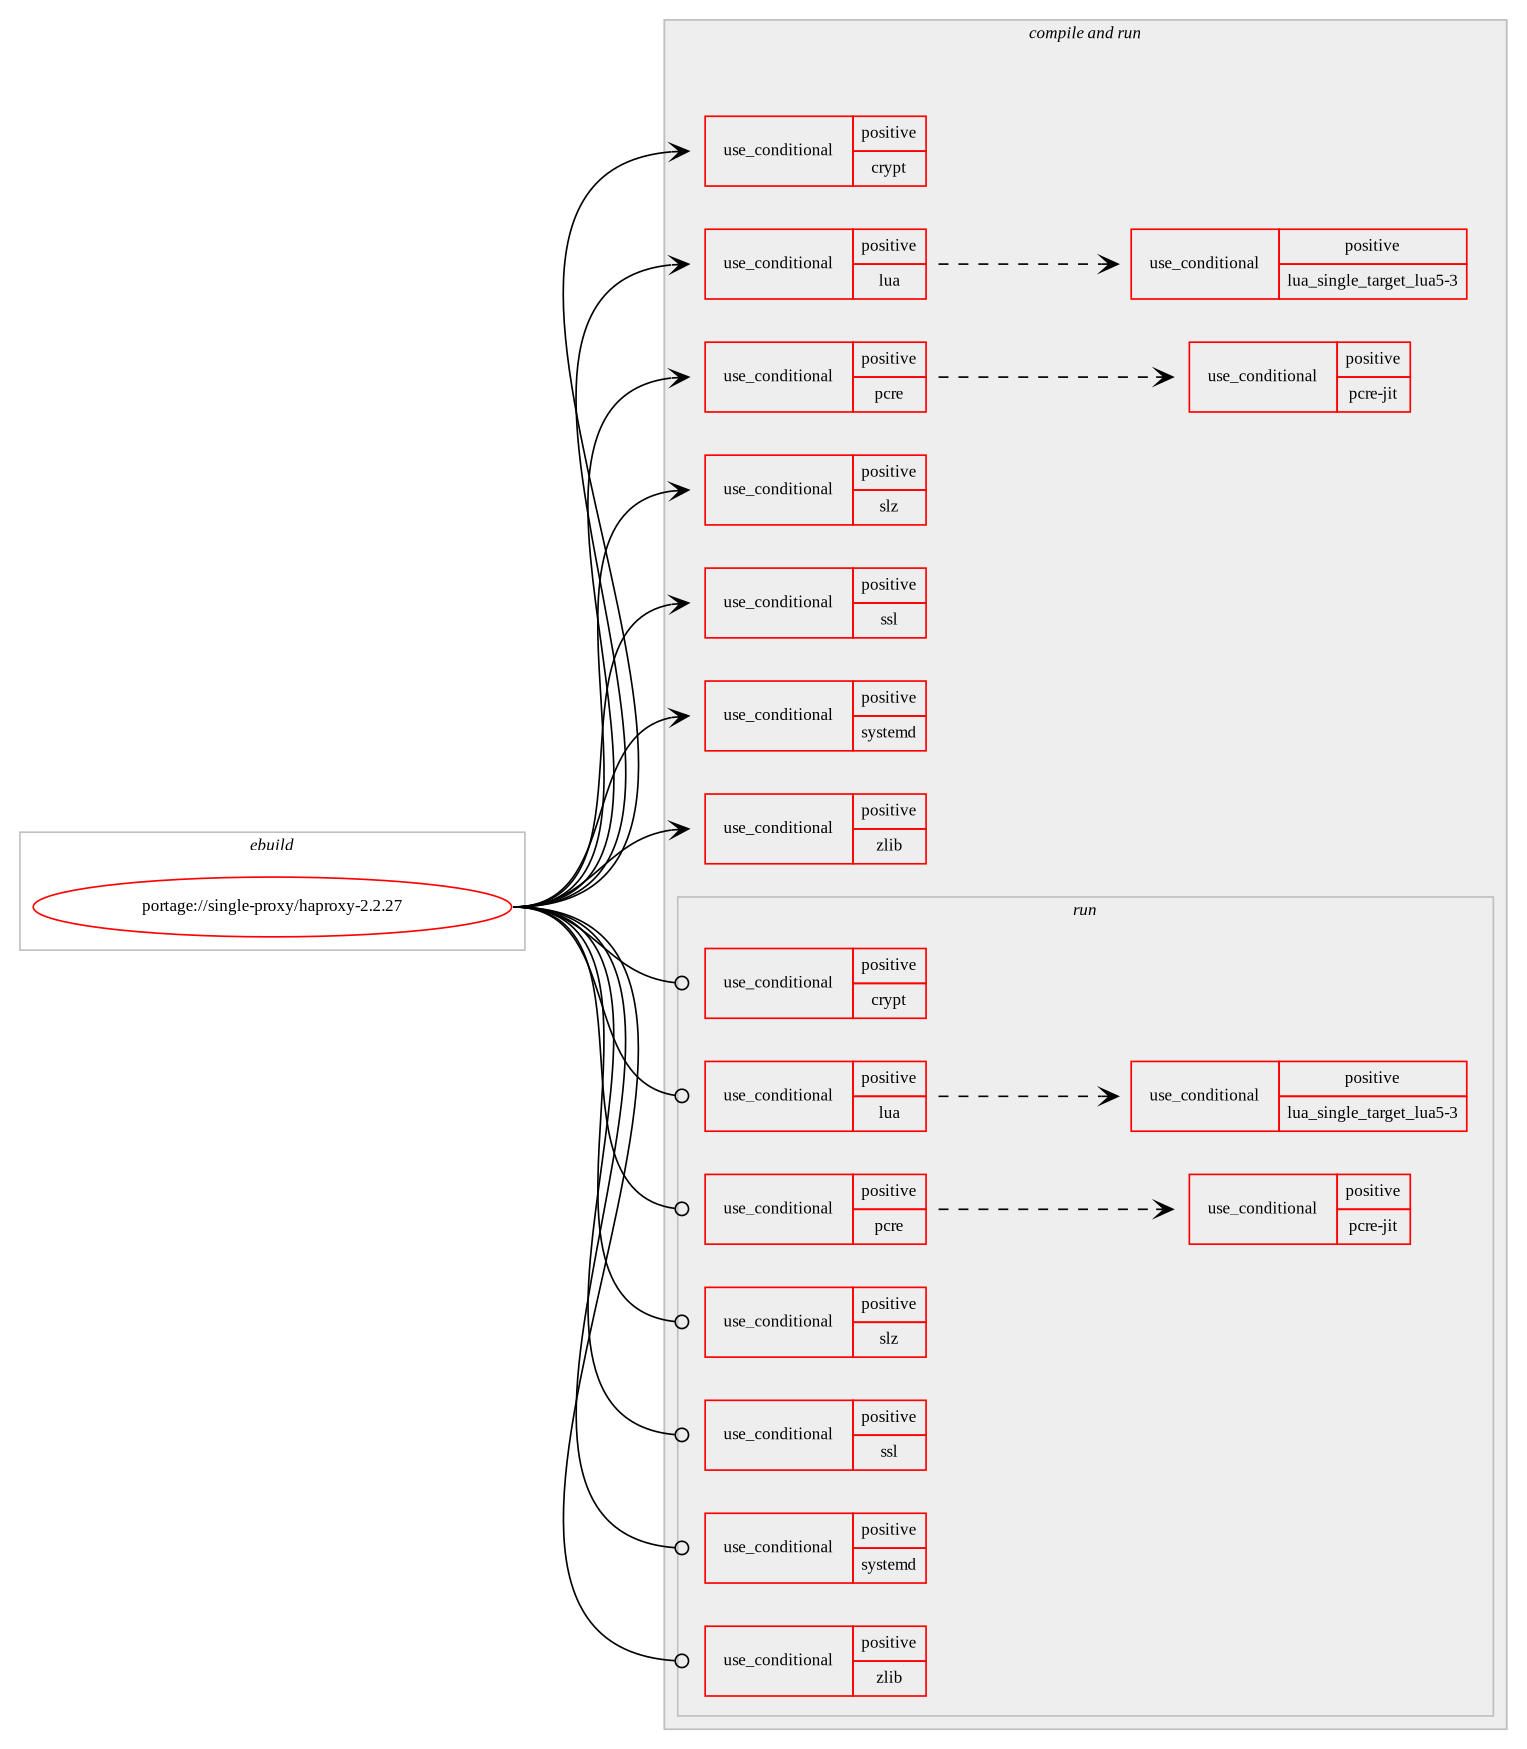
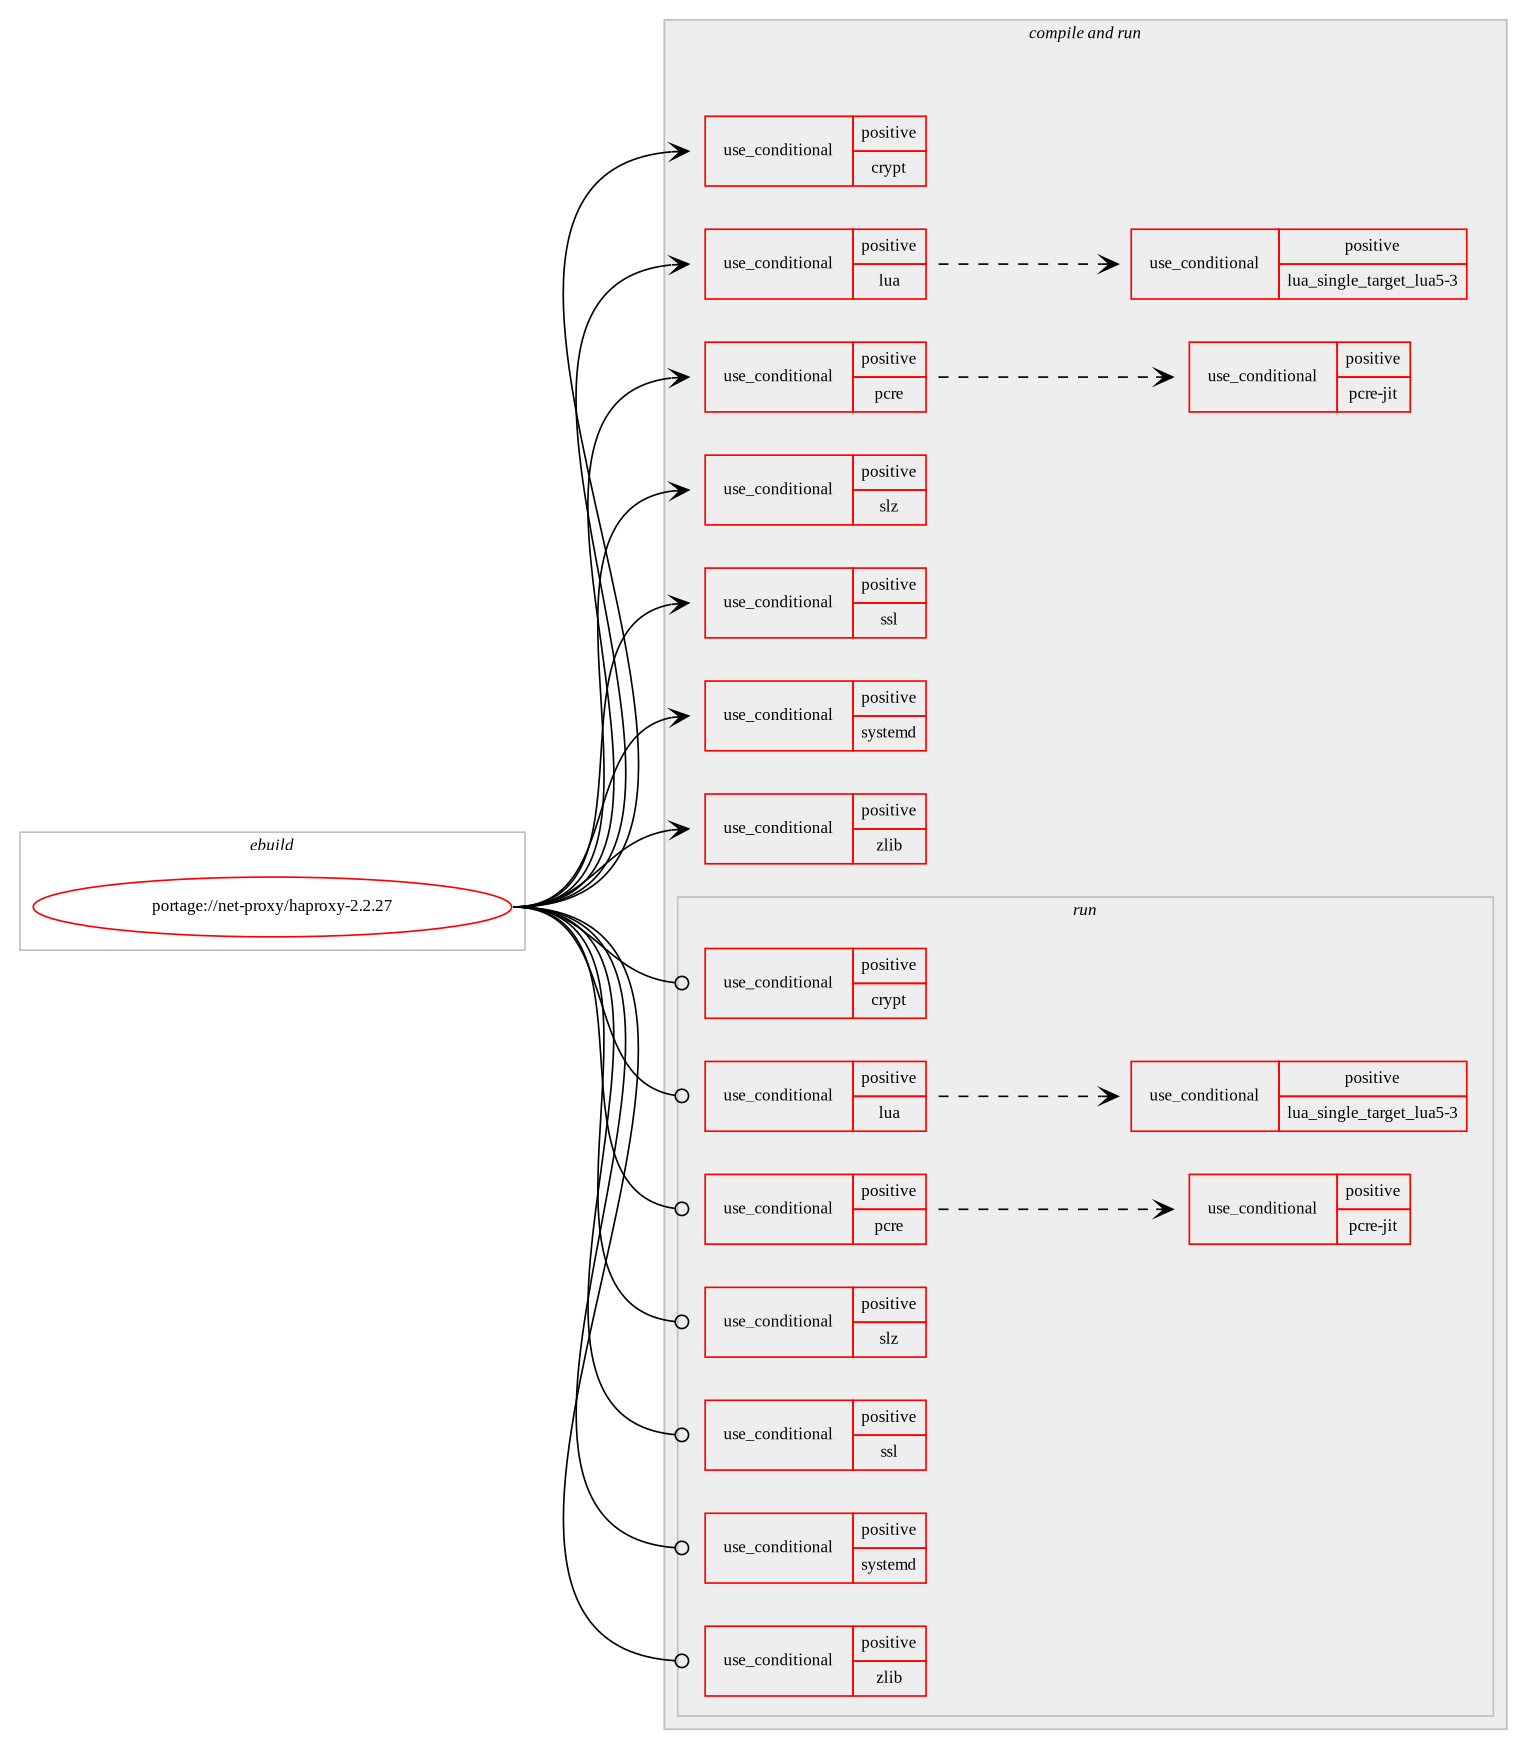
  digraph {
    compound=true
    concentrate=true
    fontname="Liberation Serif"
    fontsize=10
    newrank=true
    rankdir=LR
    ranksep=1.5
    node [color=red fontname="Liberation Serif" fontsize=10 shape=none]
    edge [arrowhead=vee headport=w style=solid tailport=e weight=20 fontname="Liberation Serif"]
-   n1 [label="portage://single-proxy/haproxy-2.2.27" width=4 shape=""]
+   n1 [label="portage://net-proxy/haproxy-2.2.27" width=4 shape=""]
    n2 [label=<<TABLE BORDER="0" CELLBORDER="1" CELLSPACING="0" CELLPADDING="4"><TR><TD ROWSPAN="3" CELLPADDING="10">use_conditional</TD></TR><TR><TD>positive</TD></TR><TR><TD>crypt</TD></TR></TABLE>>]
    n3 [label=<<TABLE BORDER="0" CELLBORDER="1" CELLSPACING="0" CELLPADDING="4"><TR><TD ROWSPAN="3" CELLPADDING="10">use_conditional</TD></TR><TR><TD>positive</TD></TR><TR><TD>lua_single_target_lua5-3</TD></TR></TABLE>>]
    n4 [label=<<TABLE BORDER="0" CELLBORDER="1" CELLSPACING="0" CELLPADDING="4"><TR><TD ROWSPAN="3" CELLPADDING="10">use_conditional</TD></TR><TR><TD>positive</TD></TR><TR><TD>lua</TD></TR></TABLE>>]
    n5 [label=<<TABLE BORDER="0" CELLBORDER="1" CELLSPACING="0" CELLPADDING="4"><TR><TD ROWSPAN="3" CELLPADDING="10">use_conditional</TD></TR><TR><TD>positive</TD></TR><TR><TD>pcre-jit</TD></TR></TABLE>>]
    n6 [label=<<TABLE BORDER="0" CELLBORDER="1" CELLSPACING="0" CELLPADDING="4"><TR><TD ROWSPAN="3" CELLPADDING="10">use_conditional</TD></TR><TR><TD>positive</TD></TR><TR><TD>pcre</TD></TR></TABLE>>]
    n7 [label=<<TABLE BORDER="0" CELLBORDER="1" CELLSPACING="0" CELLPADDING="4"><TR><TD ROWSPAN="3" CELLPADDING="10">use_conditional</TD></TR><TR><TD>positive</TD></TR><TR><TD>slz</TD></TR></TABLE>>]
    n8 [label=<<TABLE BORDER="0" CELLBORDER="1" CELLSPACING="0" CELLPADDING="4"><TR><TD ROWSPAN="3" CELLPADDING="10">use_conditional</TD></TR><TR><TD>positive</TD></TR><TR><TD>ssl</TD></TR></TABLE>>]
    n9 [label=<<TABLE BORDER="0" CELLBORDER="1" CELLSPACING="0" CELLPADDING="4"><TR><TD ROWSPAN="3" CELLPADDING="10">use_conditional</TD></TR><TR><TD>positive</TD></TR><TR><TD>systemd</TD></TR></TABLE>>]
    n10 [label=<<TABLE BORDER="0" CELLBORDER="1" CELLSPACING="0" CELLPADDING="4"><TR><TD ROWSPAN="3" CELLPADDING="10">use_conditional</TD></TR><TR><TD>positive</TD></TR><TR><TD>zlib</TD></TR></TABLE>>]
    n11 [label=<<TABLE BORDER="0" CELLBORDER="1" CELLSPACING="0" CELLPADDING="4"><TR><TD ROWSPAN="3" CELLPADDING="10">use_conditional</TD></TR><TR><TD>positive</TD></TR><TR><TD>crypt</TD></TR></TABLE>>]
    n12 [label=<<TABLE BORDER="0" CELLBORDER="1" CELLSPACING="0" CELLPADDING="4"><TR><TD ROWSPAN="3" CELLPADDING="10">use_conditional</TD></TR><TR><TD>positive</TD></TR><TR><TD>lua_single_target_lua5-3</TD></TR></TABLE>>]
    n13 [label=<<TABLE BORDER="0" CELLBORDER="1" CELLSPACING="0" CELLPADDING="4"><TR><TD ROWSPAN="3" CELLPADDING="10">use_conditional</TD></TR><TR><TD>positive</TD></TR><TR><TD>lua</TD></TR></TABLE>>]
    n14 [label=<<TABLE BORDER="0" CELLBORDER="1" CELLSPACING="0" CELLPADDING="4"><TR><TD ROWSPAN="3" CELLPADDING="10">use_conditional</TD></TR><TR><TD>positive</TD></TR><TR><TD>pcre-jit</TD></TR></TABLE>>]
    n15 [label=<<TABLE BORDER="0" CELLBORDER="1" CELLSPACING="0" CELLPADDING="4"><TR><TD ROWSPAN="3" CELLPADDING="10">use_conditional</TD></TR><TR><TD>positive</TD></TR><TR><TD>pcre</TD></TR></TABLE>>]
    n16 [label=<<TABLE BORDER="0" CELLBORDER="1" CELLSPACING="0" CELLPADDING="4"><TR><TD ROWSPAN="3" CELLPADDING="10">use_conditional</TD></TR><TR><TD>positive</TD></TR><TR><TD>slz</TD></TR></TABLE>>]
    n17 [label=<<TABLE BORDER="0" CELLBORDER="1" CELLSPACING="0" CELLPADDING="4"><TR><TD ROWSPAN="3" CELLPADDING="10">use_conditional</TD></TR><TR><TD>positive</TD></TR><TR><TD>ssl</TD></TR></TABLE>>]
    n18 [label=<<TABLE BORDER="0" CELLBORDER="1" CELLSPACING="0" CELLPADDING="4"><TR><TD ROWSPAN="3" CELLPADDING="10">use_conditional</TD></TR><TR><TD>positive</TD></TR><TR><TD>systemd</TD></TR></TABLE>>]
    n19 [label=<<TABLE BORDER="0" CELLBORDER="1" CELLSPACING="0" CELLPADDING="4"><TR><TD ROWSPAN="3" CELLPADDING="10">use_conditional</TD></TR><TR><TD>positive</TD></TR><TR><TD>zlib</TD></TR></TABLE>>]
    subgraph cluster_1 {
      color=gray
      label=<<i>ebuild</i>>
      rank=same
      n1
    }
    subgraph cluster_2 {
      color=gray
      label=<<i>dependencies</i>>
      subgraph cluster_3 {
        color=gray
        fillcolor="#eeeeee"
        label=<<i>compile</i>>
        style=filled
        subgraph sub_4 {
          color=gray
          fillcolor="#eeeeee"
          label=<<i>compile</i>>
          style=filled
          n2
        }
        subgraph sub_5 {
          color=gray
          fillcolor="#eeeeee"
          label=<<i>compile</i>>
          style=filled
          n4
          subgraph sub_6 {
            color=gray
            fillcolor="#eeeeee"
            label=<<i>compile</i>>
            style=filled
            n3
          }
        }
        subgraph sub_7 {
          color=gray
          fillcolor="#eeeeee"
          label=<<i>compile</i>>
          style=filled
          n6
          subgraph sub_8 {
            color=gray
            fillcolor="#eeeeee"
            label=<<i>compile</i>>
            style=filled
            n5
          }
        }
        subgraph sub_9 {
          color=gray
          fillcolor="#eeeeee"
          label=<<i>compile</i>>
          style=filled
          n7
        }
        subgraph sub_10 {
          color=gray
          fillcolor="#eeeeee"
          label=<<i>compile</i>>
          style=filled
          n8
        }
        subgraph sub_11 {
          color=gray
          fillcolor="#eeeeee"
          label=<<i>compile</i>>
          style=filled
          n9
        }
        subgraph sub_12 {
          color=gray
          fillcolor="#eeeeee"
          label=<<i>compile</i>>
          style=filled
          n10
        }
      }
      subgraph cluster_13 {
        color=gray
        fillcolor="#eeeeee"
        label=<<i>compile and run</i>>
        style=filled
      }
      subgraph cluster_14 {
        color=gray
        fillcolor="#eeeeee"
        label=<<i>run</i>>
        style=filled
        subgraph sub_15 {
          color=gray
          fillcolor="#eeeeee"
          label=<<i>run</i>>
          style=filled
          n11
        }
        subgraph sub_16 {
          color=gray
          fillcolor="#eeeeee"
          label=<<i>run</i>>
          style=filled
          n13
          subgraph sub_17 {
            color=gray
            fillcolor="#eeeeee"
            label=<<i>run</i>>
            style=filled
            n12
          }
        }
        subgraph sub_18 {
          color=gray
          fillcolor="#eeeeee"
          label=<<i>run</i>>
          style=filled
          n15
          subgraph sub_19 {
            color=gray
            fillcolor="#eeeeee"
            label=<<i>run</i>>
            style=filled
            n14
          }
        }
        subgraph sub_20 {
          color=gray
          fillcolor="#eeeeee"
          label=<<i>run</i>>
          style=filled
          n16
        }
        subgraph sub_21 {
          color=gray
          fillcolor="#eeeeee"
          label=<<i>run</i>>
          style=filled
          n17
        }
        subgraph sub_22 {
          color=gray
          fillcolor="#eeeeee"
          label=<<i>run</i>>
          style=filled
          n18
        }
        subgraph sub_23 {
          color=gray
          fillcolor="#eeeeee"
          label=<<i>run</i>>
          style=filled
          n19
        }
      }
    }
    subgraph cluster_24 {
      color=gray
      label=<<i>candidates</i>>
      rank=same
    }
    n1 -> n2
    n1 -> n4
    n1 -> n6
    n1 -> n7
    n1 -> n8
    n1 -> n9
    n1 -> n10
    n1 -> n11 [arrowhead=odot]
    n1 -> n13 [arrowhead=odot]
    n1 -> n15 [arrowhead=odot]
    n1 -> n16 [arrowhead=odot]
    n1 -> n17 [arrowhead=odot]
    n1 -> n18 [arrowhead=odot]
    n1 -> n19 [arrowhead=odot]
    n4 -> n3 [style=dashed]
    n6 -> n5 [style=dashed]
    n13 -> n12 [style=dashed]
    n15 -> n14 [style=dashed]
  }
